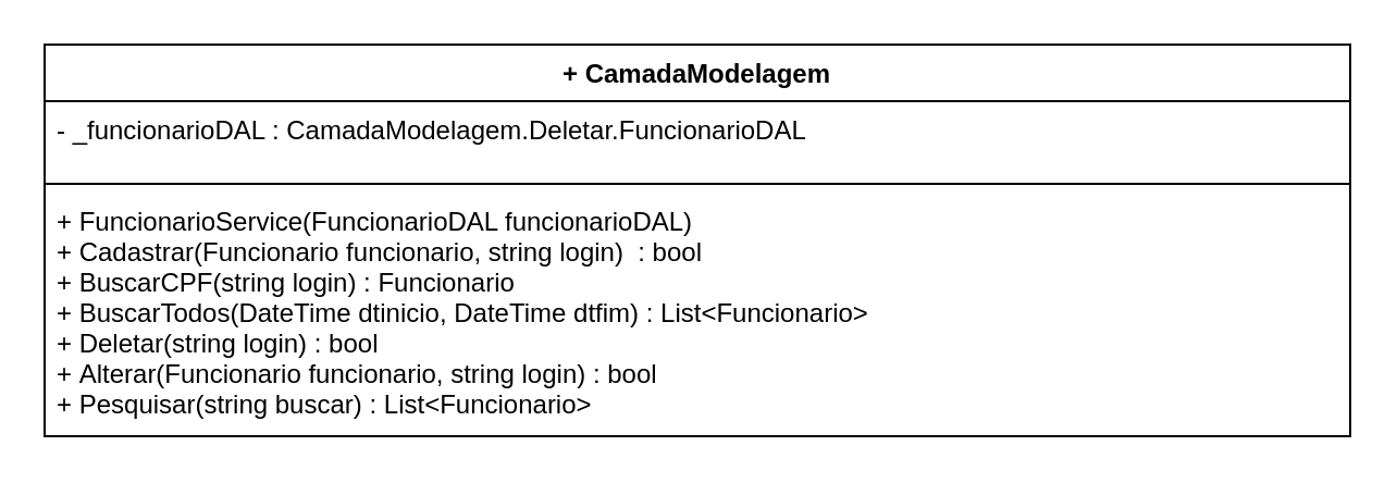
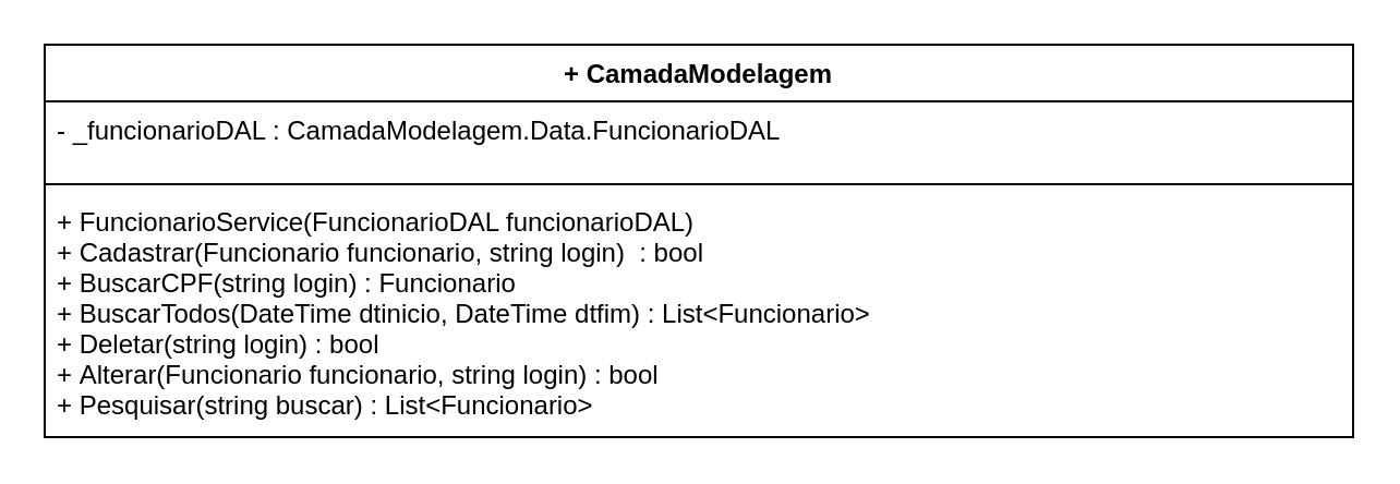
  <mxCell id="0" />
  <mxCell id="1" parent="0" />
  <mxCell id="2" value="+ CamadaModelagem" style="swimlane;fontStyle=1;align=center;verticalAlign=top;childLayout=stackLayout;horizontal=1;startSize=26;horizontalStack=0;resizeParent=1;resizeParentMax=0;resizeLast=0;collapsible=1;marginBottom=0;" vertex="1" parent="1"><mxGeometry x="20" y="20" width="600" height="180" as="geometry" /></mxCell>
- <mxCell id="3" value="- _funcionarioDAL : CamadaModelagem.Deletar.FuncionarioDAL" style="text;strokeColor=none;fillColor=none;align=left;verticalAlign=top;spacingLeft=4;spacingRight=4;overflow=hidden;rotatable=0;points=[[0,0.5],[1,0.5]];portConstraint=eastwest;" vertex="1" parent="2"><mxGeometry y="26" width="600" height="34" as="geometry" /></mxCell>
+ <mxCell id="3" value="- _funcionarioDAL : CamadaModelagem.Data.FuncionarioDAL" style="text;strokeColor=none;fillColor=none;align=left;verticalAlign=top;spacingLeft=4;spacingRight=4;overflow=hidden;rotatable=0;points=[[0,0.5],[1,0.5]];portConstraint=eastwest;" vertex="1" parent="2"><mxGeometry y="26" width="600" height="34" as="geometry" /></mxCell>
  <mxCell id="4" value="" style="line;strokeWidth=1;fillColor=none;align=left;verticalAlign=middle;spacingTop=-1;spacingLeft=3;spacingRight=3;rotatable=0;labelPosition=right;points=[];portConstraint=eastwest;" vertex="1" parent="2"><mxGeometry y="60" width="600" height="8" as="geometry" /></mxCell>
  <mxCell id="5" value="+ FuncionarioService(FuncionarioDAL funcionarioDAL)&#10;+ Cadastrar(Funcionario funcionario, string login)  : bool&#10;+ BuscarCPF(string login) : Funcionario&#10;+ BuscarTodos(DateTime dtinicio, DateTime dtfim) : List&lt;Funcionario&gt;&#10;+ Deletar(string login) : bool&#10;+ Alterar(Funcionario funcionario, string login) : bool&#10;+ Pesquisar(string buscar) : List&lt;Funcionario&gt;&#10;" style="text;strokeColor=none;fillColor=none;align=left;verticalAlign=top;spacingLeft=4;spacingRight=4;overflow=hidden;rotatable=0;points=[[0,0.5],[1,0.5]];portConstraint=eastwest;" vertex="1" parent="2"><mxGeometry y="68" width="600" height="112" as="geometry" /></mxCell>
